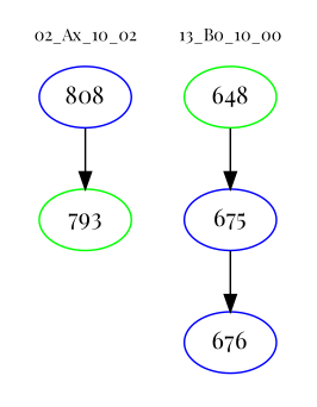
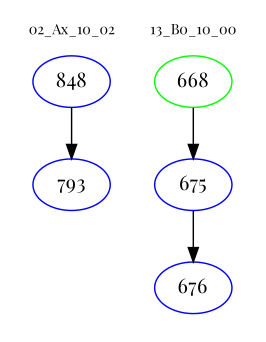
  digraph {
    fontname="Playfair Display"
    node [color=blue fontname="Playfair Display"]
    edge [color=black fontname="Playfair Display"]
-   n1 [label=808]
-   n2 [color=green label=793]
+   n1 [label=848]
+   n2 [label=793]
    n3 [label=675]
-   n4 [color=green label=648]
+   n4 [color=green label=668]
    n5 [label=676]
    subgraph cluster_1 {
      color=white
      fontsize=10
      label="02_Ax_10_02"
      n1
      n2
    }
    subgraph cluster_2 {
      color=white
      fontsize=10
      label="13_B0_10_00"
      n3
      n4
      n5
    }
    n1 -> n2
    n3 -> n5
    n4 -> n3
  }
